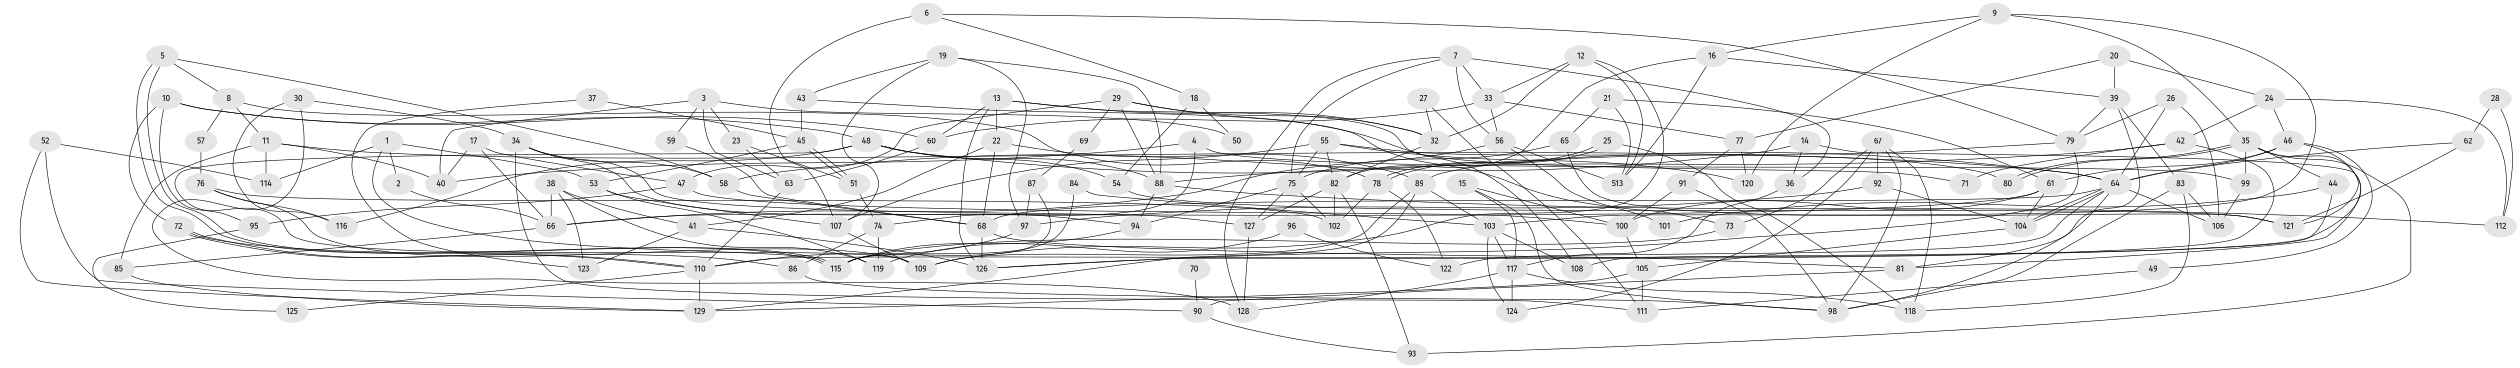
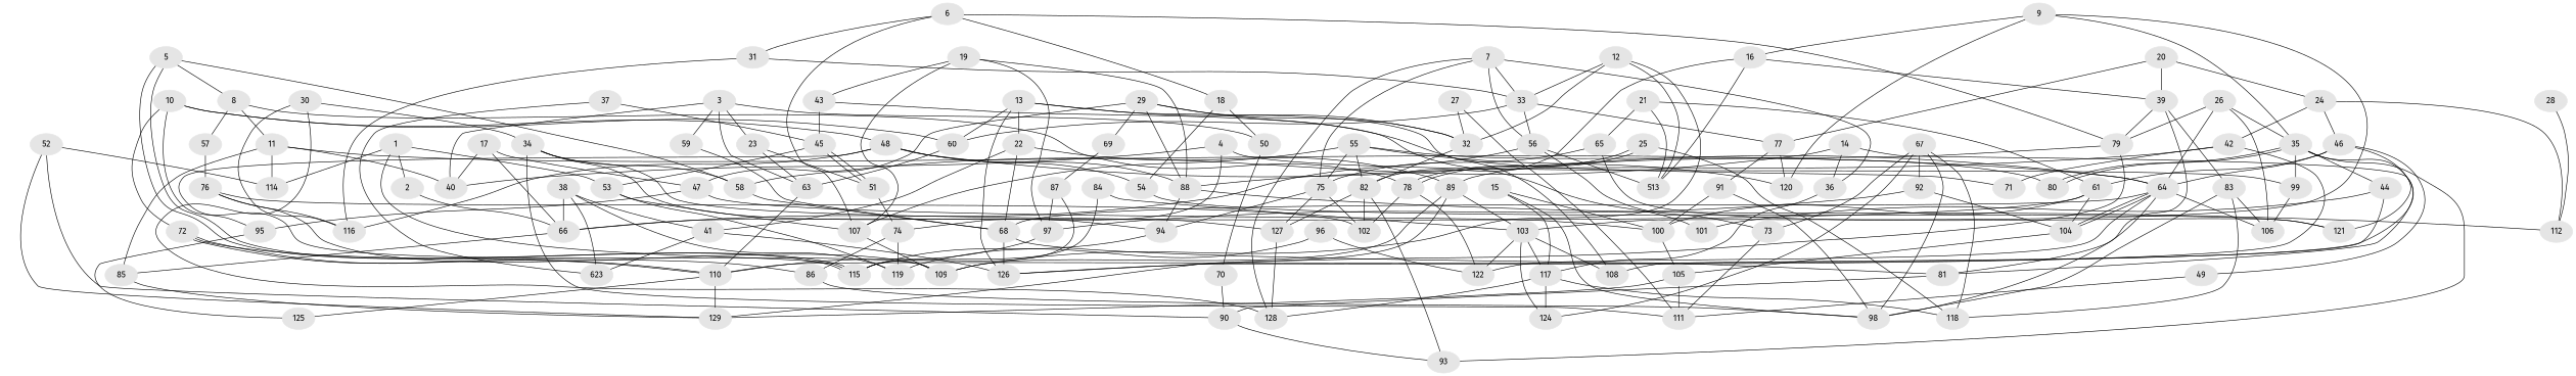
  graph {
    fontname="Fira Sans"
    node [color=gray90 fontname="Fira Sans" style=filled]
    edge [fontname="Fira Sans"]
    1
    2
    53
    114
    115
    66
    107
    119
    85
    3
    23
    40
    50
    59
    63
    51
    26
    79
    35
    64
    106
    70
    68
    110
    4
    74
    99
    86
    5
    8
    58
    11
    57
    78
    6
    18
+   31
    54
    33
    116
    126
    89
    109
    7
    36
    56
    75
    128
    60
    77
    117
    n52 [label=513]
    73
    94
    127
    102
    76
    122
    9
    16
    103
    120
    39
    82
    44
    80
    93
    108
    124
    10
    48
    72
    95
    88
    125
    98
    104
    129
    12
    32
    13
    22
    71
    41
    14
    81
    90
    15
    100
    105
    118
    83
    17
    47
    121
    19
    43
    97
    45
    101
    112
    20
    24
    42
    46
    91
    21
    61
    65
-   123
+   123 [label=623]
    49
    25
    27
    111
    28
-   62
    29
    69
    87
    30
    34
    37
    38
    52
    55
    67
    92
    84
    96
    1 -- 2
    1 -- 53
    1 -- 114
    1 -- 115
    2 -- 66
    53 -- 107
    53 -- 119
    66 -- 85
    107 -- 109
    85 -- 129
    3 -- 23
    3 -- 40
    3 -- 50
    3 -- 59
    3 -- 63
    23 -- 63
    23 -- 51
+   50 -- 70
    59 -- 68
    63 -- 110
    51 -- 74
    26 -- 79
+   26 -- 35
    26 -- 64
    26 -- 106
    79 -- 126
    79 -- 89
    35 -- 110
    35 -- 99
    35 -- 44
    35 -- 80
    35 -- 80
    35 -- 93
    64 -- 106
    64 -- 68
    64 -- 122
    64 -- 98
    64 -- 104
    64 -- 104
    70 -- 90
    68 -- 126
    68 -- 81
    110 -- 125
    110 -- 129
    4 -- 40
    4 -- 74
    4 -- 99
    74 -- 119
    74 -- 86
    99 -- 106
    86 -- 98
    5 -- 115
    5 -- 115
    5 -- 8
    5 -- 58
    8 -- 11
    8 -- 57
    8 -- 78
    58 -- 68
    11 -- 114
    11 -- 85
    11 -- 40
    11 -- 64
    57 -- 76
    78 -- 102
    78 -- 122
    6 -- 107
    6 -- 79
    6 -- 18
+   6 -- 31
    18 -- 50
    18 -- 54
+   31 -- 33
+   31 -- 116
    54 -- 121
    33 -- 56
    33 -- 60
    33 -- 77
    89 -- 109
    89 -- 103
    89 -- 129
    7 -- 33
    7 -- 36
    7 -- 56
    7 -- 75
    7 -- 128
    36 -- 117
    56 -- 66
    56 -- n52
    56 -- 73
    75 -- 94
    75 -- 127
    75 -- 102
    60 -- 63
    77 -- 120
    77 -- 91
    117 -- 128
    117 -- 124
    117 -- 118
-   73 -- 115
+   73 -- 111
    94 -- 115
    127 -- 128
    76 -- 116
    76 -- 109
    76 -- 102
    9 -- 35
    9 -- 16
    9 -- 103
    9 -- 120
    16 -- n52
    16 -- 39
    16 -- 82
    103 -- 117
+   103 -- 122
    103 -- 108
    103 -- 124
    39 -- 79
    39 -- 81
    39 -- 83
    82 -- 127
    82 -- 102
    82 -- 93
    44 -- 108
    44 -- 101
    10 -- 60
    10 -- 48
    10 -- 72
    10 -- 95
    48 -- 64
    48 -- 54
    48 -- 116
    48 -- 109
    48 -- 88
    72 -- 110
    72 -- 110
    72 -- 86
    95 -- 125
    88 -- 94
    88 -- 112
    104 -- 105
    12 -- 33
    12 -- 109
    12 -- n52
    12 -- 32
    32 -- 82
    13 -- 126
    13 -- 60
    13 -- 32
    13 -- 22
    13 -- 71
    22 -- 68
    22 -- 89
    22 -- 41
    41 -- 126
    41 -- 123
    14 -- 58
    14 -- 36
    14 -- 81
    81 -- 90
    90 -- 93
    15 -- 117
    15 -- 98
    15 -- 100
    100 -- 105
    105 -- 129
    105 -- 111
    83 -- 106
    83 -- 98
    83 -- 118
    17 -- 66
    17 -- 40
    17 -- 47
    47 -- 95
    47 -- 100
    19 -- 107
    19 -- 88
    19 -- 43
    19 -- 97
    43 -- 45
    43 -- 101
    97 -- 110
    45 -- 53
    45 -- 51
    45 -- 51
    20 -- 77
    20 -- 39
    20 -- 24
    24 -- 112
    24 -- 42
    24 -- 46
    42 -- 126
    42 -- 88
    42 -- 71
    46 -- 64
    46 -- 121
    46 -- 61
    46 -- 49
    91 -- 98
    91 -- 100
    21 -- n52
    21 -- 61
    21 -- 65
    61 -- 66
    61 -- 104
    61 -- 100
    65 -- 75
    65 -- 121
    49 -- 111
    25 -- 78
    25 -- 78
    25 -- 118
    27 -- 32
    27 -- 111
    28 -- 112
-   28 -- 62
-   62 -- 64
-   62 -- 121
    29 -- 108
    29 -- 88
    29 -- 32
    29 -- 47
    29 -- 69
    69 -- 87
    87 -- 115
    87 -- 97
    30 -- 116
    30 -- 128
    30 -- 34
    34 -- 58
    34 -- 94
    34 -- 127
    34 -- 111
    37 -- 45
    37 -- 123
    38 -- 66
    38 -- 119
    38 -- 41
    38 -- 123
    52 -- 114
    52 -- 129
    52 -- 90
    55 -- 107
    55 -- 75
    55 -- 120
    55 -- 82
    55 -- 80
    67 -- 73
    67 -- 124
    67 -- 98
    67 -- 118
    67 -- 92
    92 -- 104
    92 -- 97
    84 -- 115
    84 -- 103
    96 -- 119
    96 -- 122
  }
